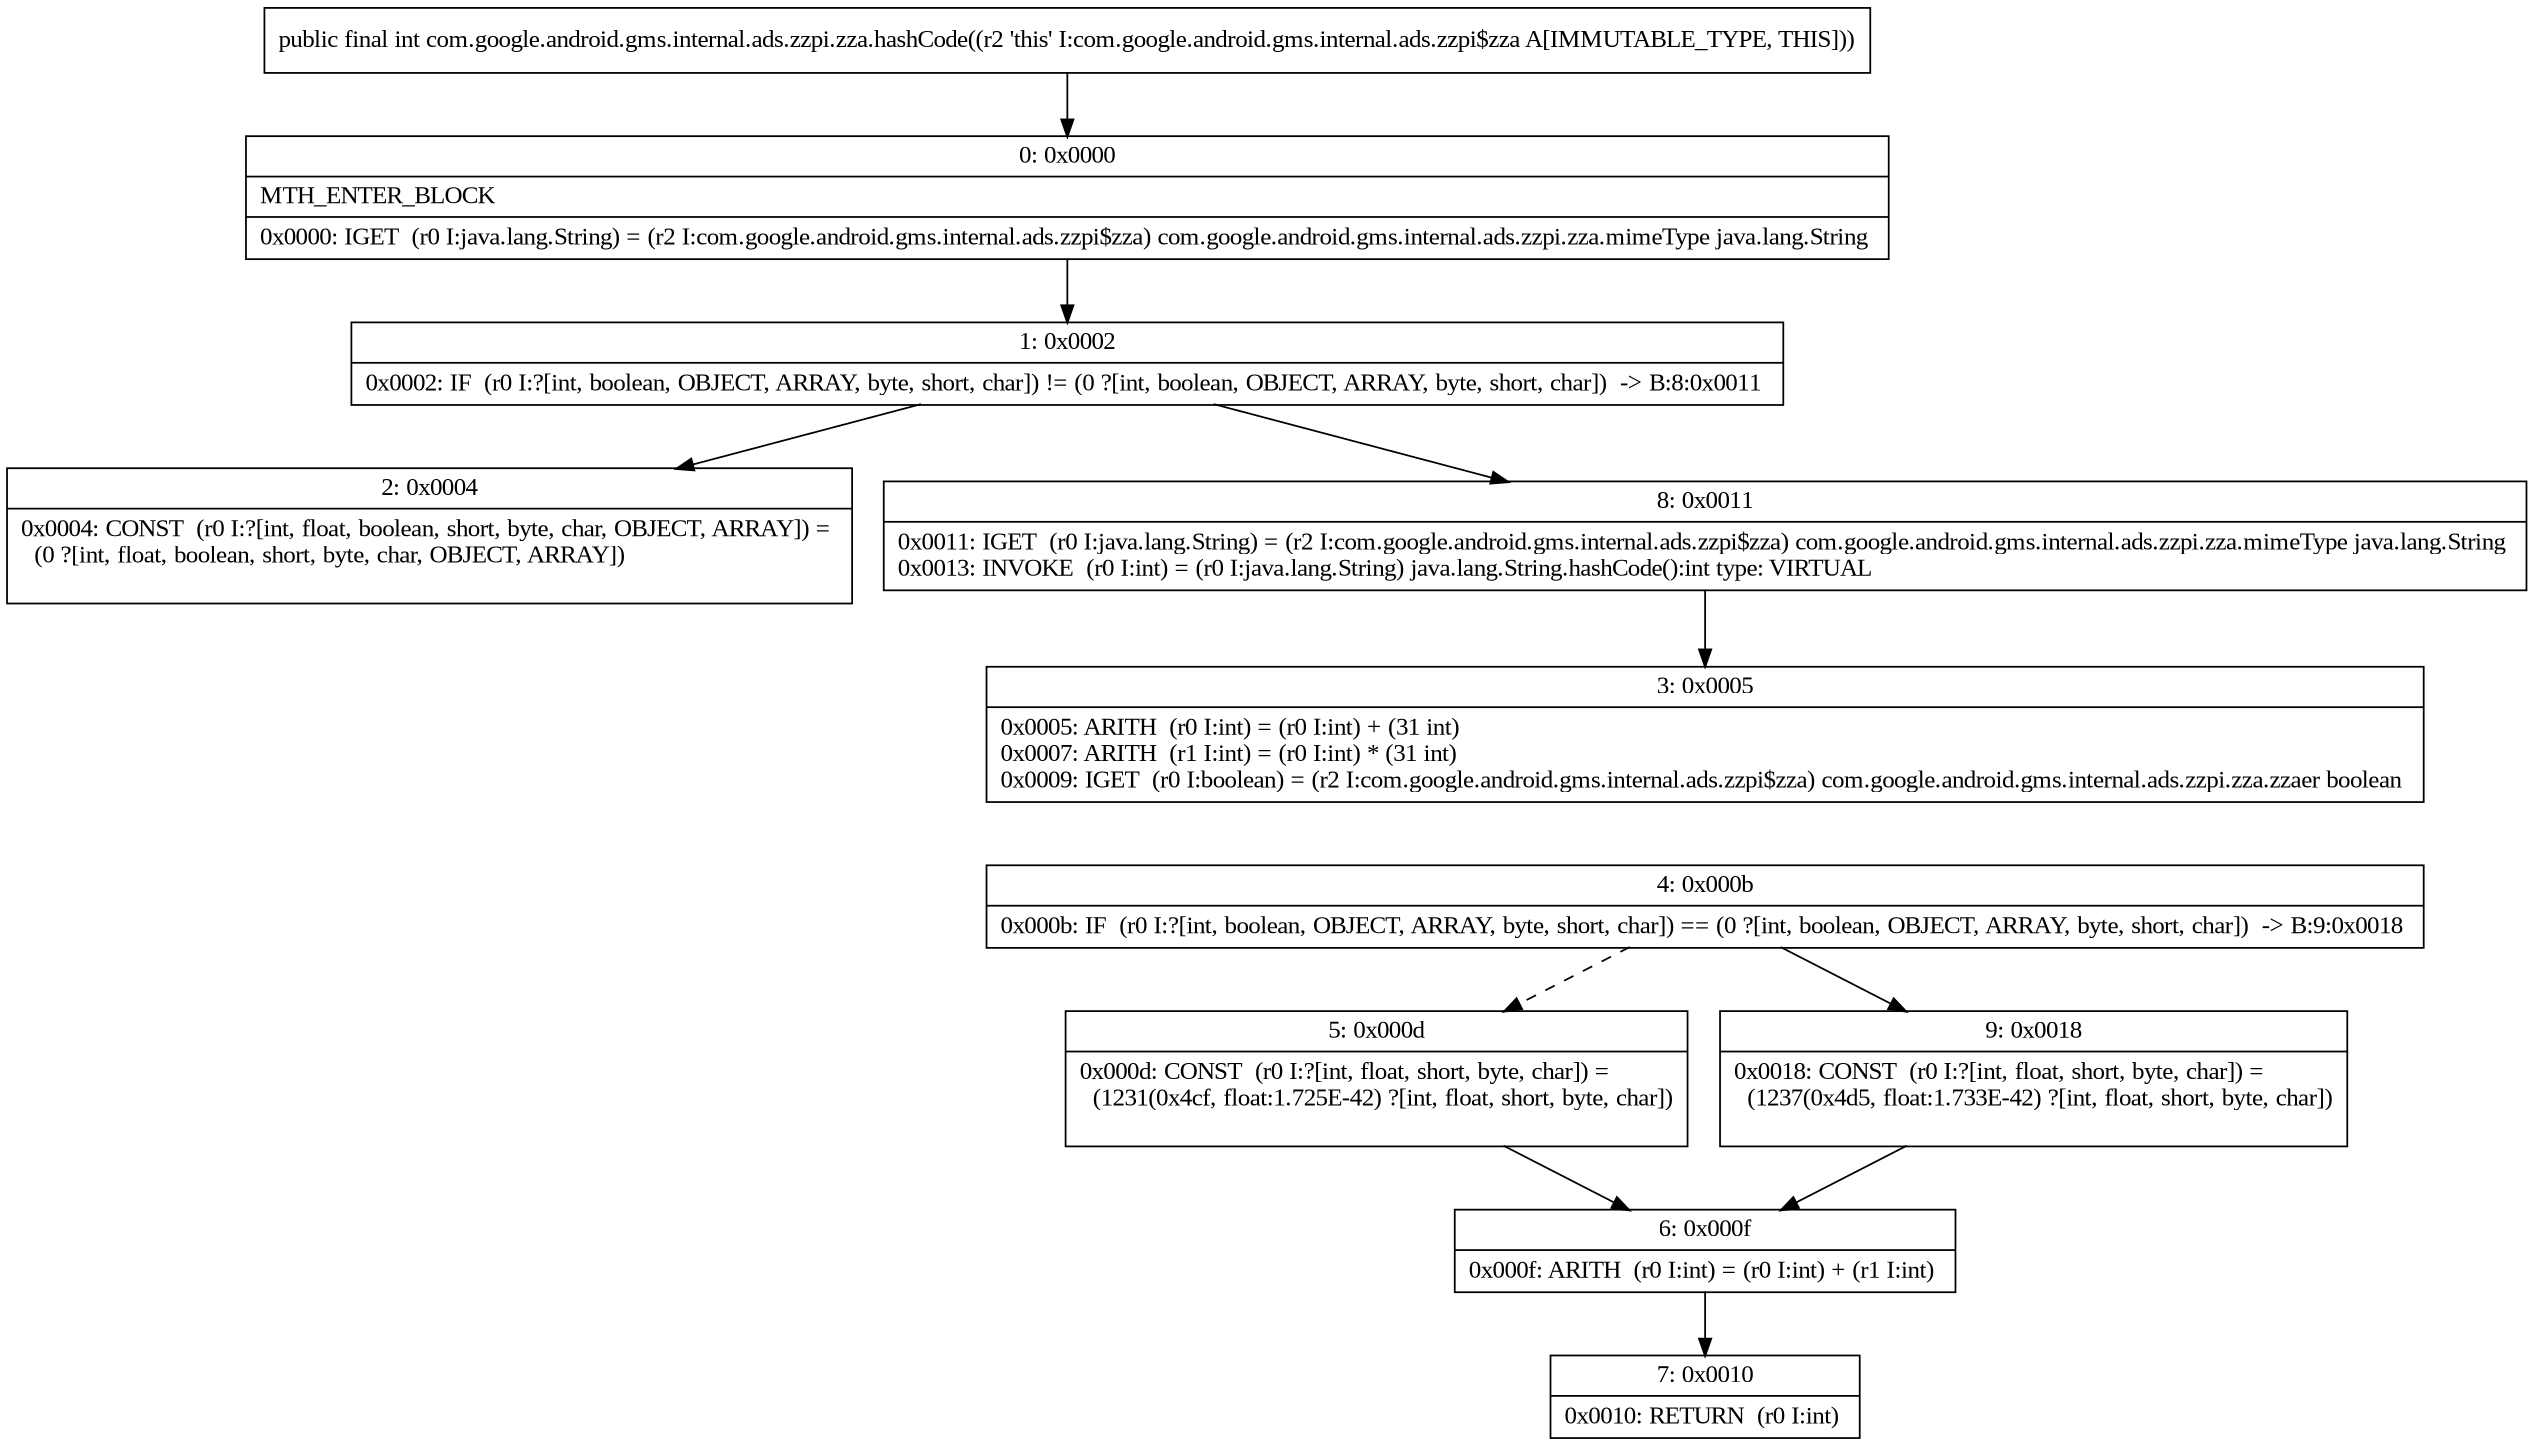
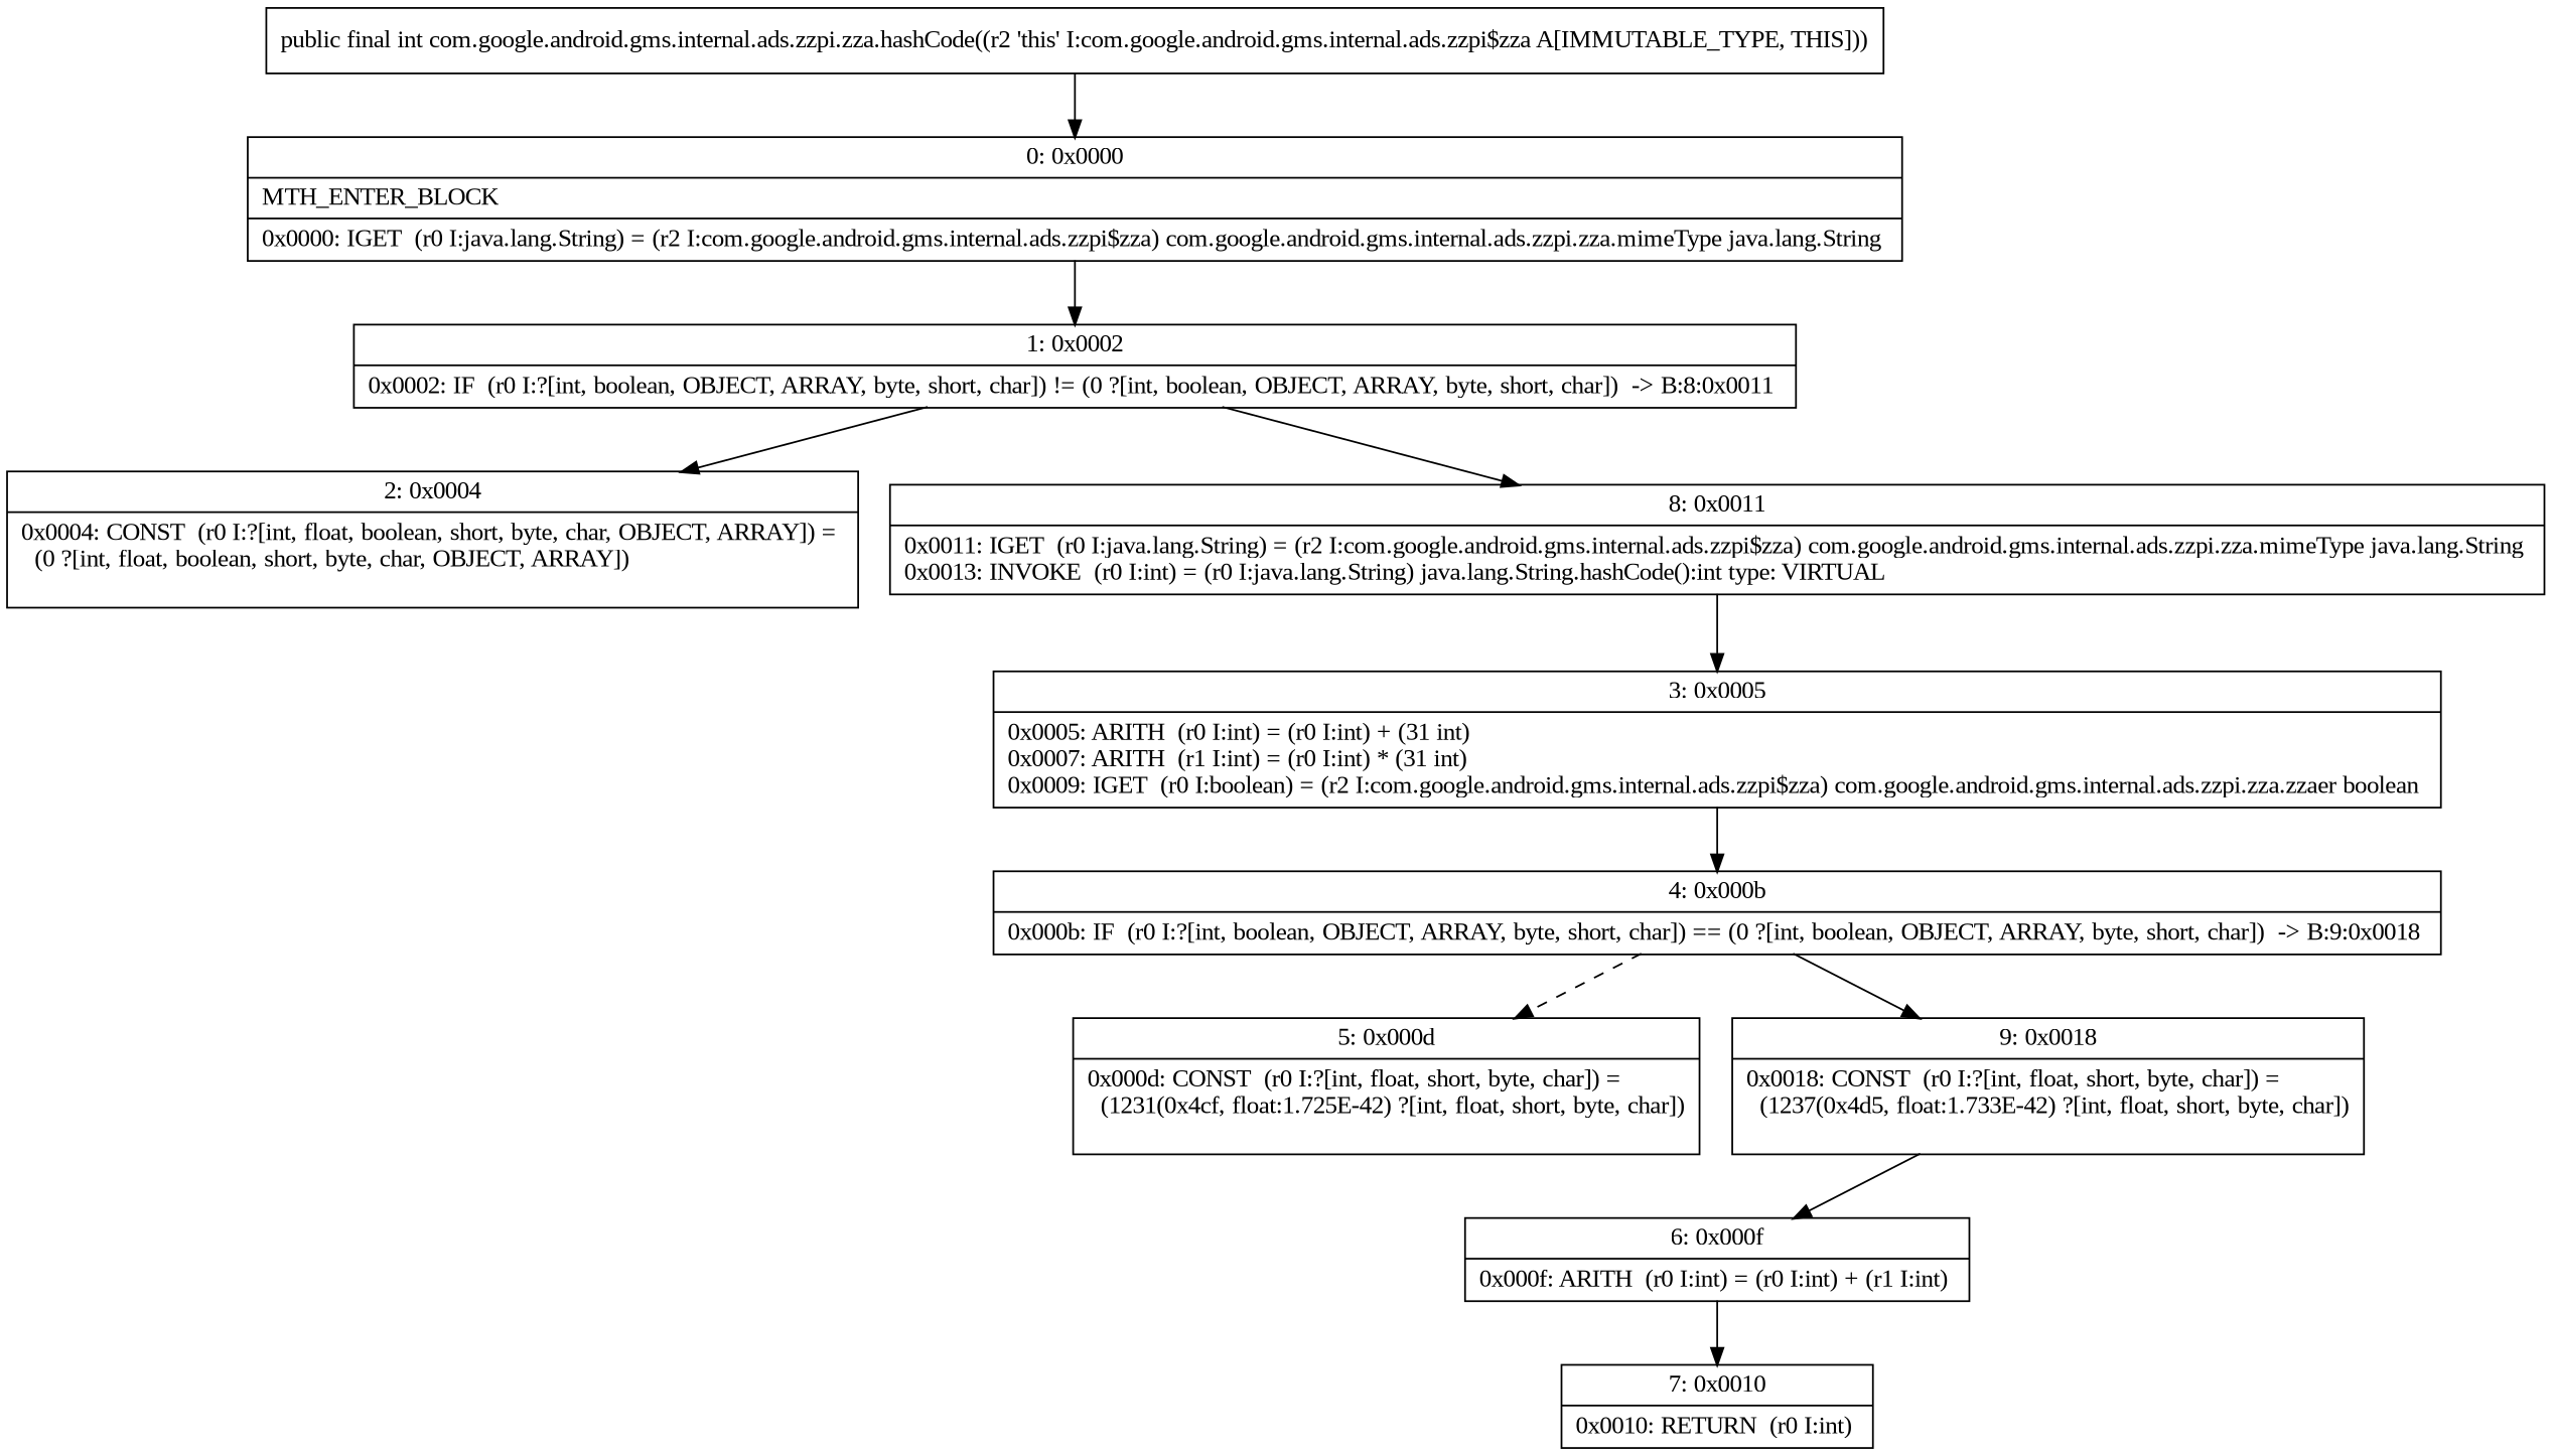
  digraph {
    fontname="Liberation Serif"
    node [fontname="Liberation Serif" shape=record]
    edge [fontname="Liberation Serif"]
    n1 [label="{0\:\ 0x0000|MTH_ENTER_BLOCK\l|0x0000: IGET  (r0 I:java.lang.String) = (r2 I:com.google.android.gms.internal.ads.zzpi$zza) com.google.android.gms.internal.ads.zzpi.zza.mimeType java.lang.String \l}"]
    n2 [label="{1\:\ 0x0002|0x0002: IF  (r0 I:?[int, boolean, OBJECT, ARRAY, byte, short, char]) != (0 ?[int, boolean, OBJECT, ARRAY, byte, short, char])  \-\> B:8:0x0011 \l}"]
    n3 [label="{2\:\ 0x0004|0x0004: CONST  (r0 I:?[int, float, boolean, short, byte, char, OBJECT, ARRAY]) = \l  (0 ?[int, float, boolean, short, byte, char, OBJECT, ARRAY])\l \l}"]
    n4 [label="{8\:\ 0x0011|0x0011: IGET  (r0 I:java.lang.String) = (r2 I:com.google.android.gms.internal.ads.zzpi$zza) com.google.android.gms.internal.ads.zzpi.zza.mimeType java.lang.String \l0x0013: INVOKE  (r0 I:int) = (r0 I:java.lang.String) java.lang.String.hashCode():int type: VIRTUAL \l}"]
    n5 [label="{3\:\ 0x0005|0x0005: ARITH  (r0 I:int) = (r0 I:int) + (31 int) \l0x0007: ARITH  (r1 I:int) = (r0 I:int) * (31 int) \l0x0009: IGET  (r0 I:boolean) = (r2 I:com.google.android.gms.internal.ads.zzpi$zza) com.google.android.gms.internal.ads.zzpi.zza.zzaer boolean \l}"]
    n6 [label="{4\:\ 0x000b|0x000b: IF  (r0 I:?[int, boolean, OBJECT, ARRAY, byte, short, char]) == (0 ?[int, boolean, OBJECT, ARRAY, byte, short, char])  \-\> B:9:0x0018 \l}"]
    n7 [label="{5\:\ 0x000d|0x000d: CONST  (r0 I:?[int, float, short, byte, char]) = \l  (1231(0x4cf, float:1.725E\-42) ?[int, float, short, byte, char])\l \l}"]
    n8 [label="{9\:\ 0x0018|0x0018: CONST  (r0 I:?[int, float, short, byte, char]) = \l  (1237(0x4d5, float:1.733E\-42) ?[int, float, short, byte, char])\l \l}"]
    n9 [label="{6\:\ 0x000f|0x000f: ARITH  (r0 I:int) = (r0 I:int) + (r1 I:int) \l}"]
    n10 [label="{7\:\ 0x0010|0x0010: RETURN  (r0 I:int) \l}"]
    n11 [label="{public final int com.google.android.gms.internal.ads.zzpi.zza.hashCode((r2 'this' I:com.google.android.gms.internal.ads.zzpi$zza A[IMMUTABLE_TYPE, THIS])) }"]
    n1 -> n2
    n2 -> n3 [style=solid]
    n2 -> n4
    n4 -> n5
+   n5 -> n6
    n6 -> n7 [style=dashed]
    n6 -> n8
-   n7 -> n9
    n8 -> n9
    n9 -> n10
    n11 -> n1
  }
